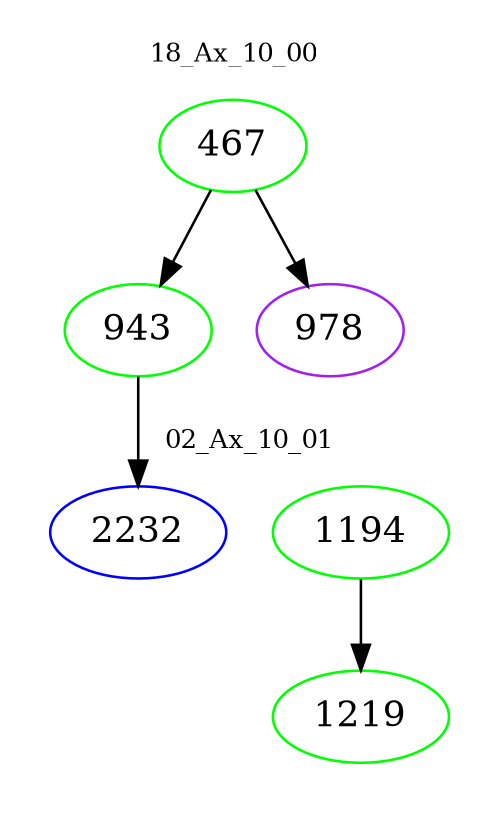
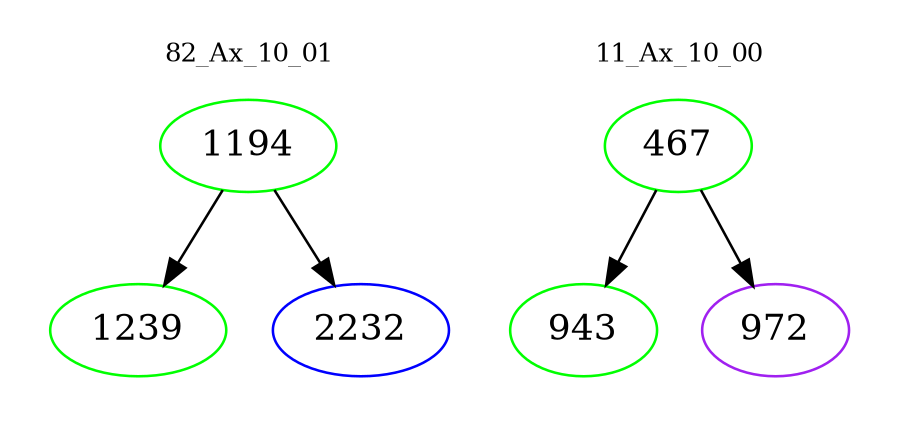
  digraph {
    node [color=green]
    edge [color=black]
    n1 [label=1194]
-   n2 [label=1219]
+   n2 [label=1239]
    n3 [color=blue label=2232]
    n4 [label=467]
    n5 [label=943]
-   n6 [color=purple label=978]
+   n6 [color=purple label=972]
    subgraph cluster_1 {
      color=white
      fontsize=10
-     label="02_Ax_10_01"
+     label="82_Ax_10_01"
      n1
      n2
      n3
    }
    subgraph cluster_2 {
      color=white
      fontsize=10
-     label="18_Ax_10_00"
+     label="11_Ax_10_00"
      n4
      n5
      n6
    }
    n1 -> n2
-   n5 -> n3
+   n1 -> n3
    n4 -> n5
    n4 -> n6
  }
